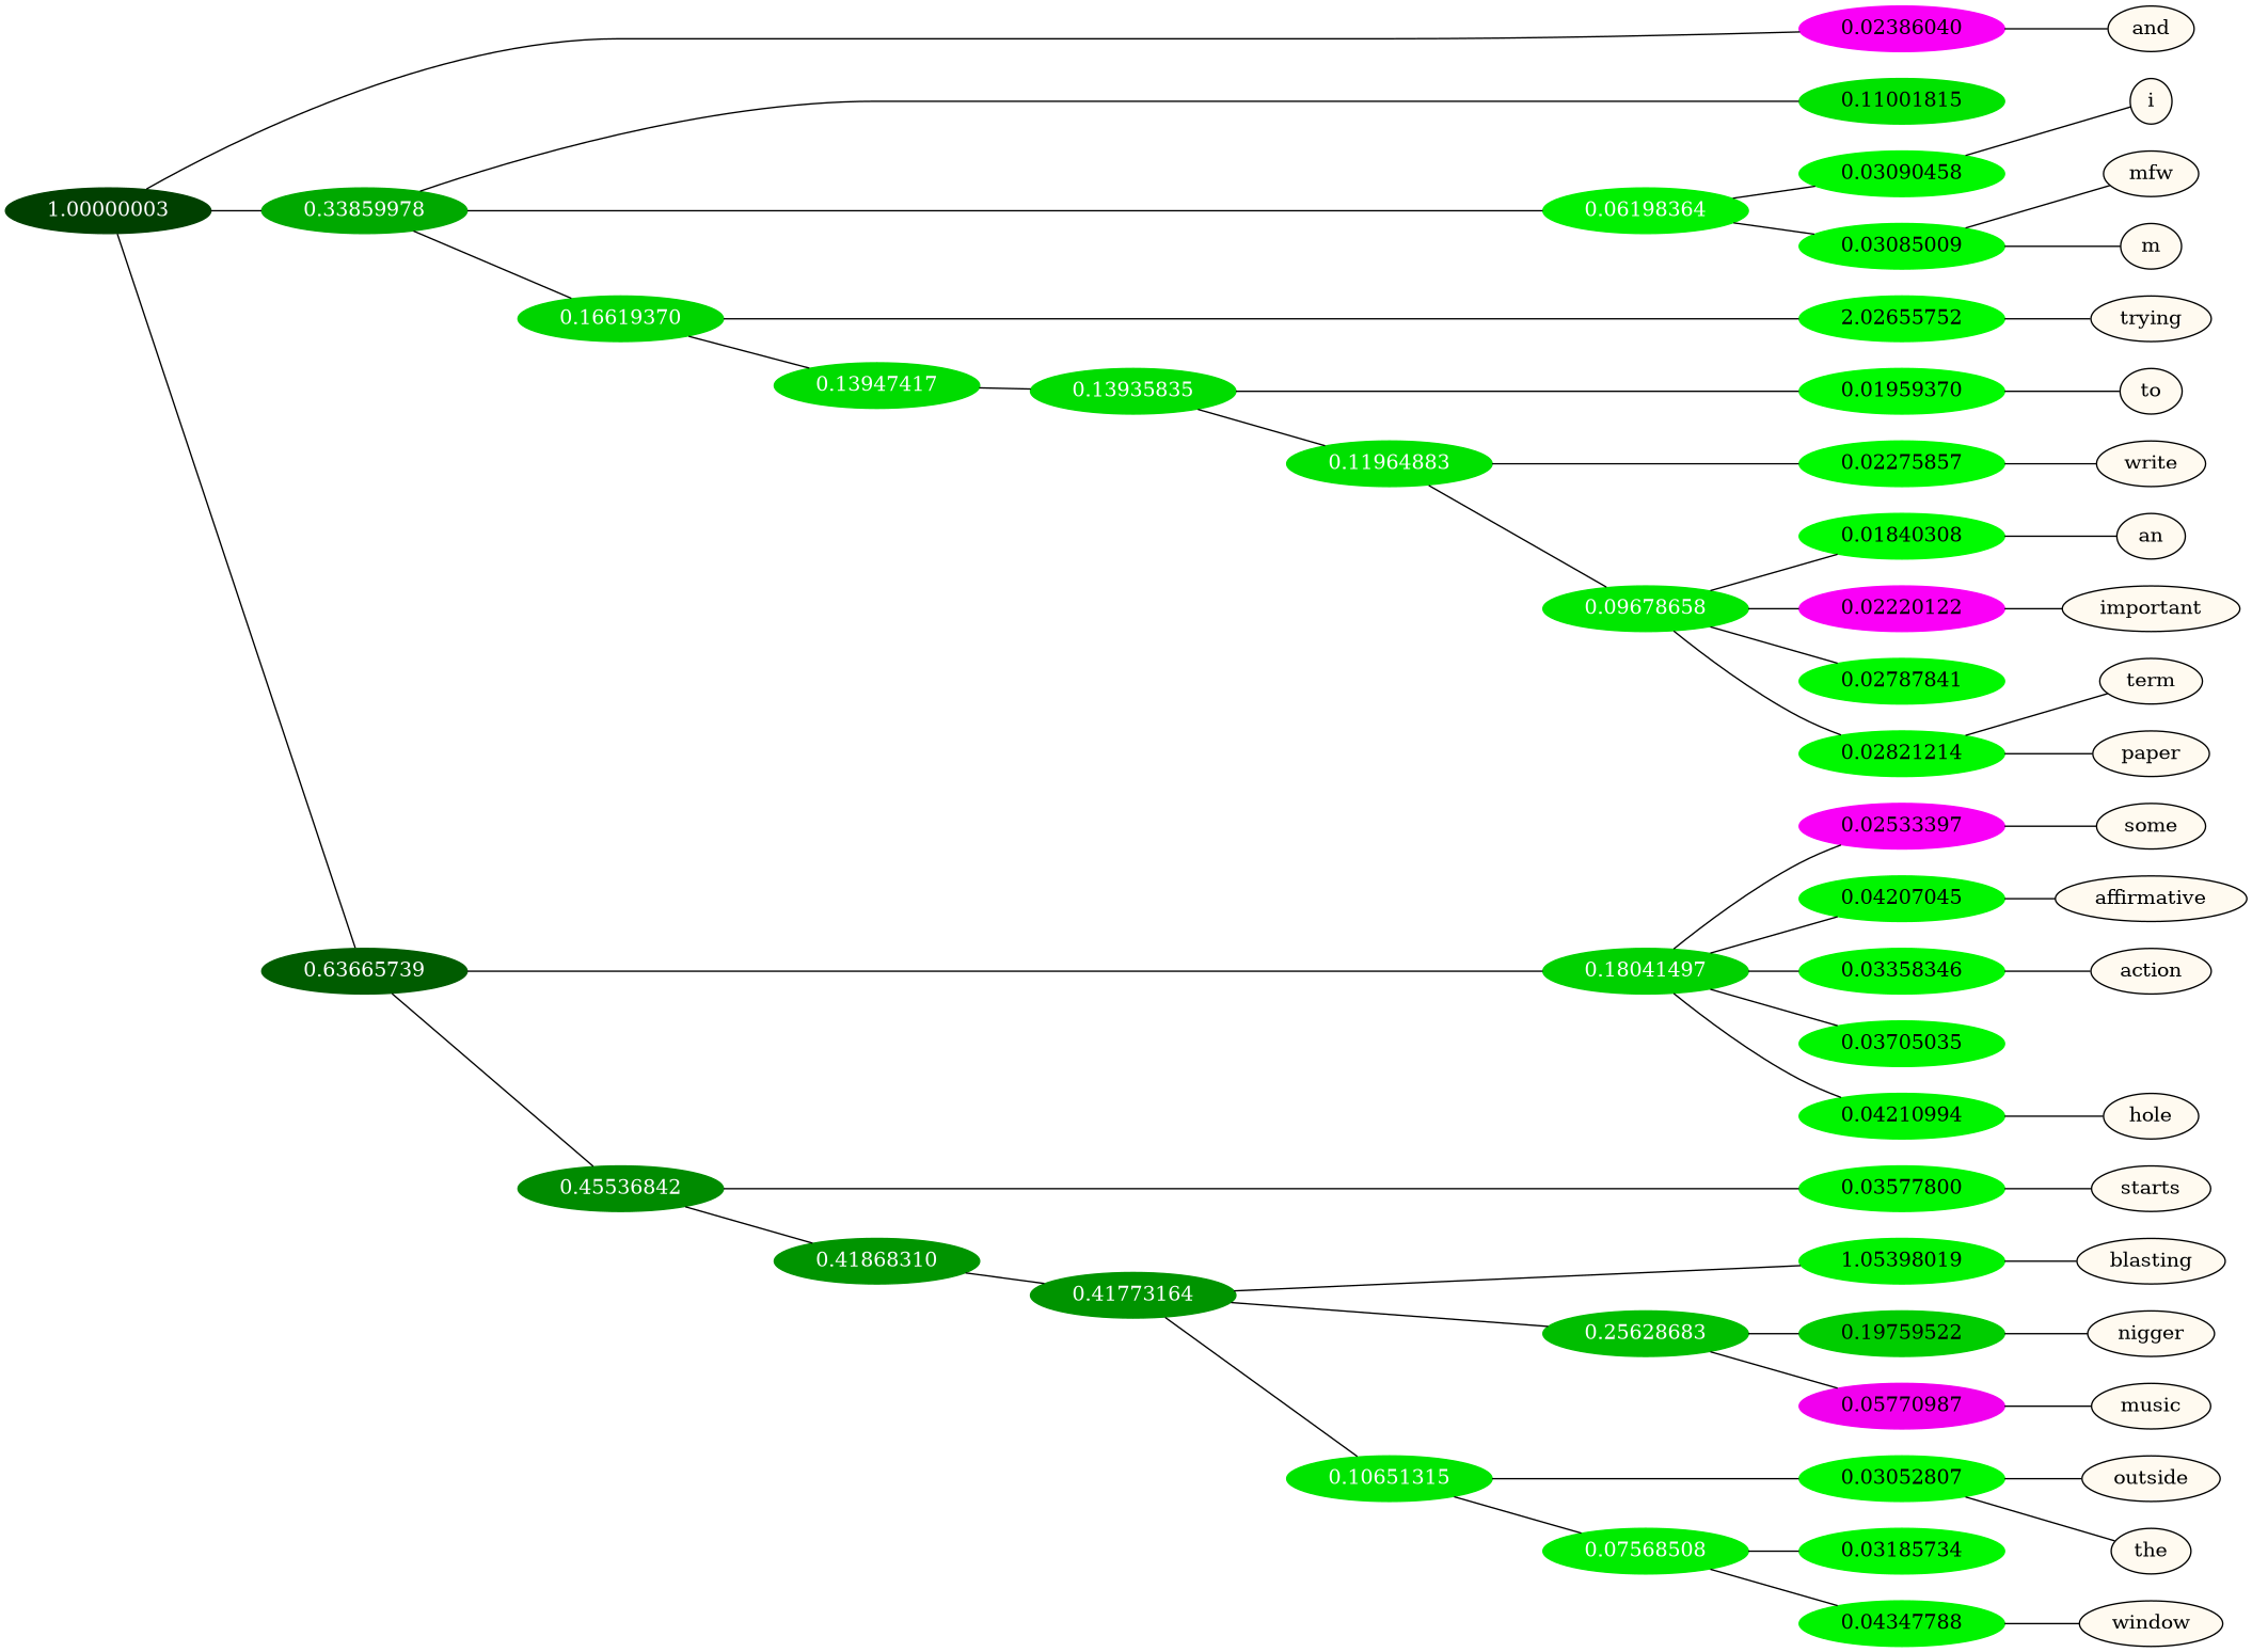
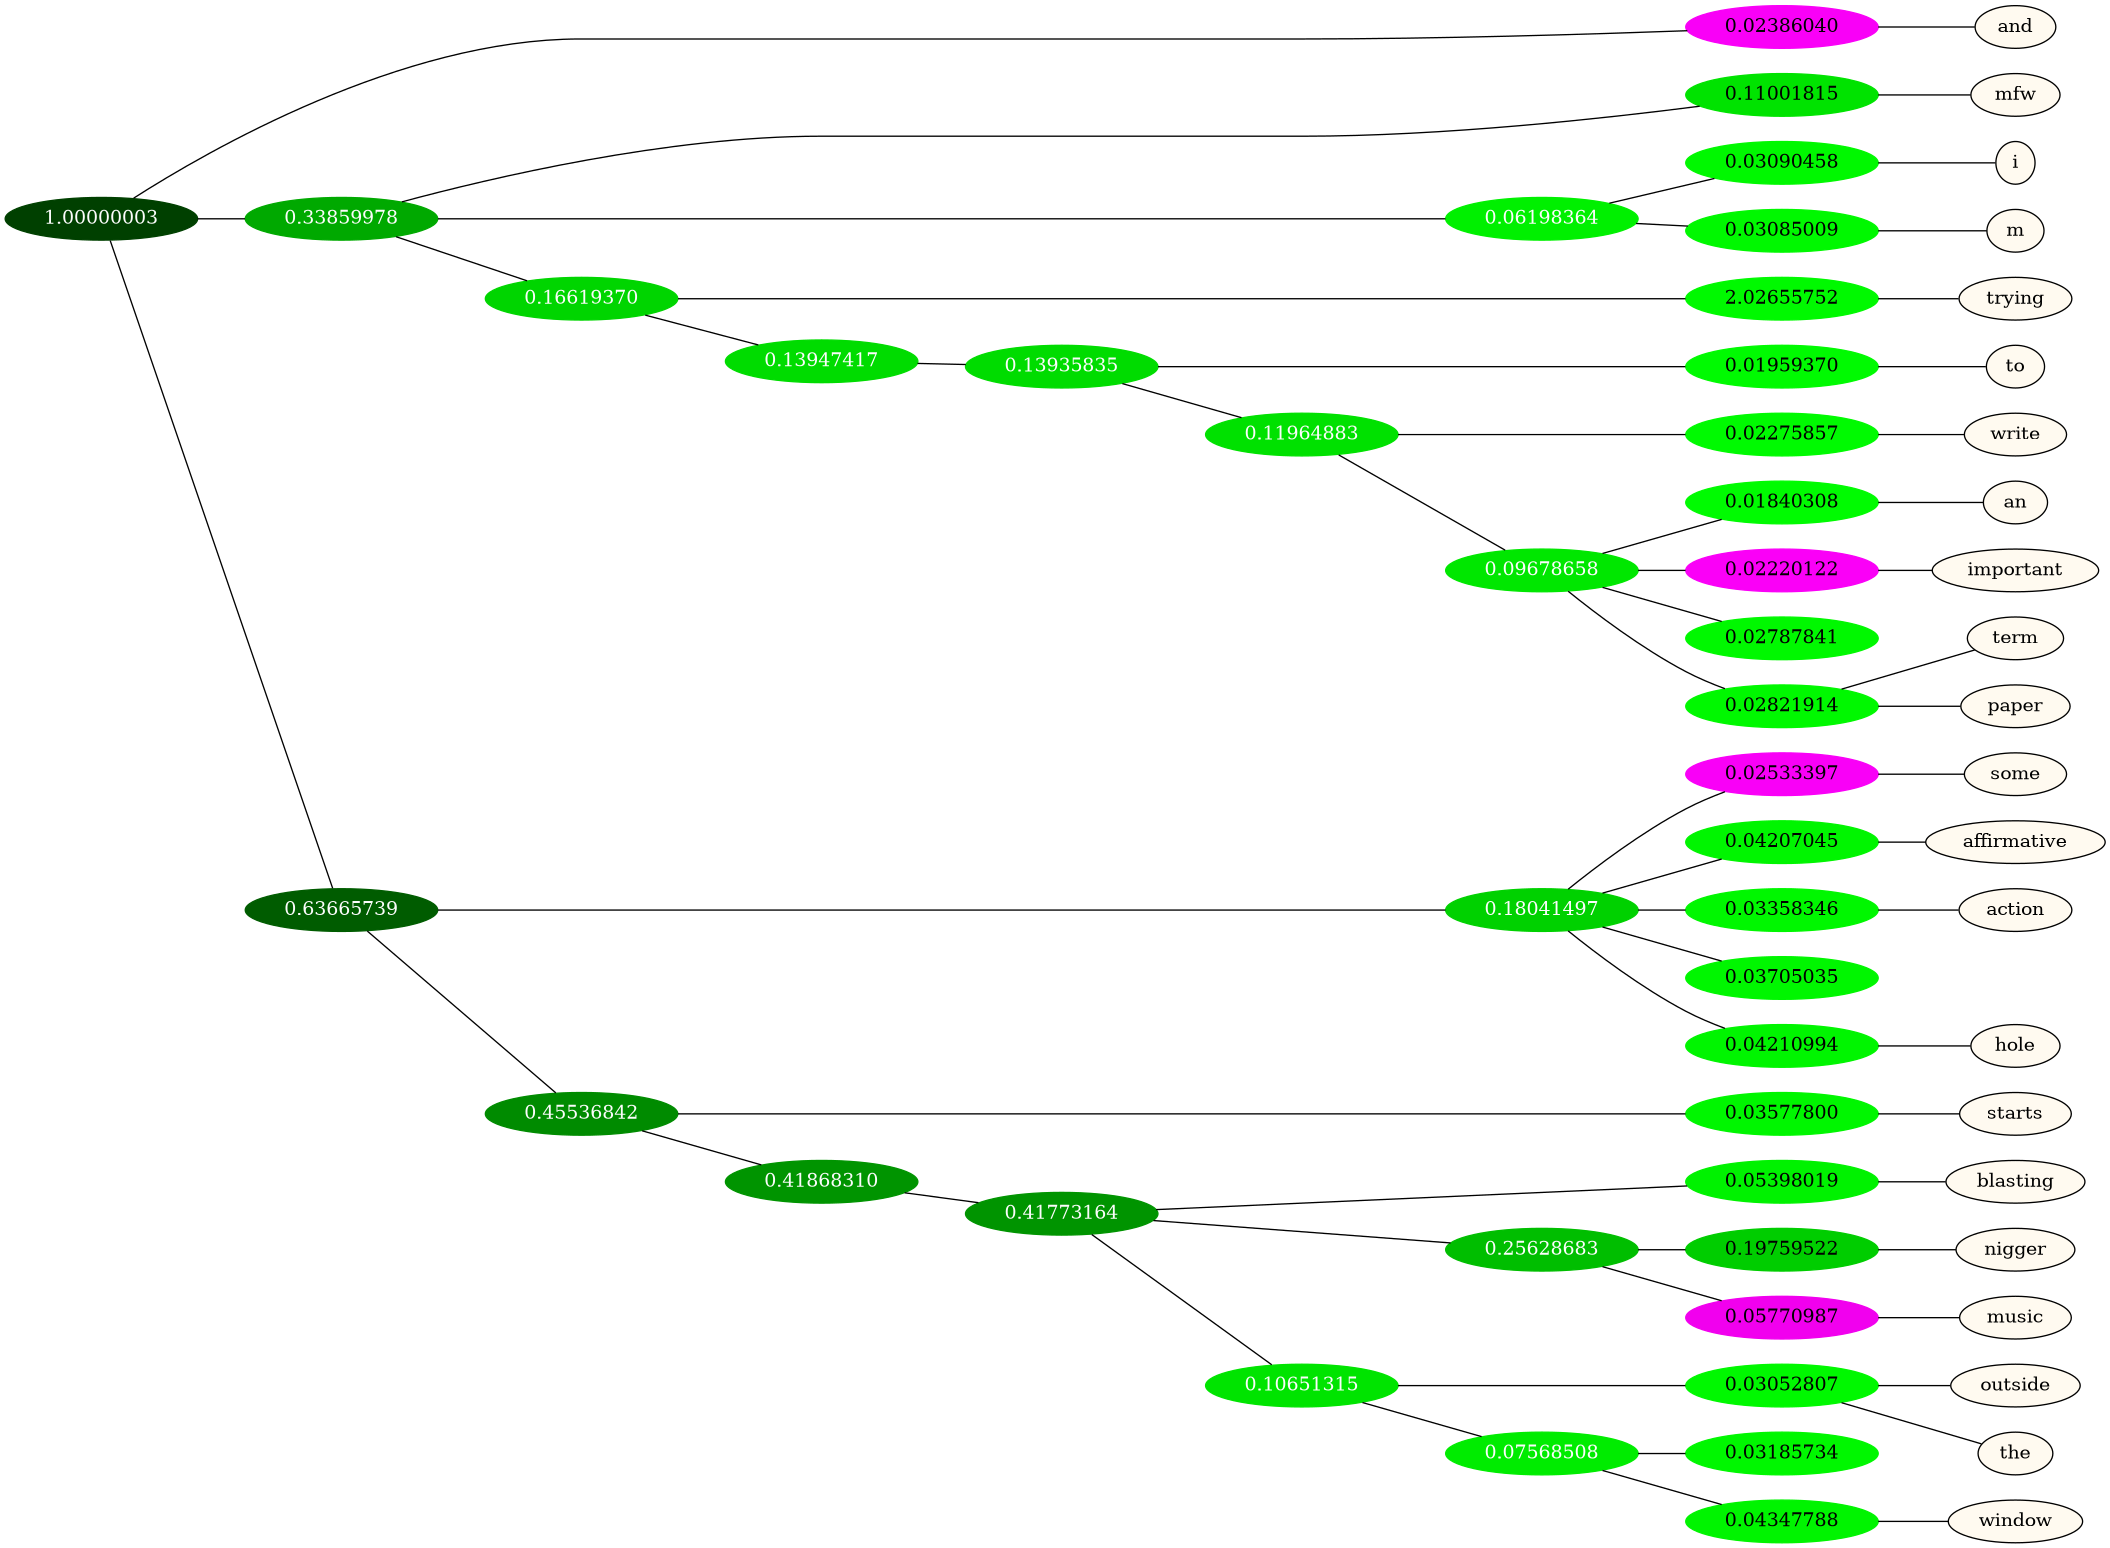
  graph {
    rankdir=LR
    node [color=black format=png nodesep=0.001 ordering=out overlap_scaling=0.01 ranksep=0.001 style=filled fontcolor=black]
    n1 [fillcolor=floralwhite height=0.15 label=mfw style="filled,solid" width=0.15 fontcolor=""]
    n2 [fillcolor=floralwhite height=0.15 label=i style="filled,solid" width=0.15 fontcolor=""]
    n3 [fillcolor=floralwhite height=0.15 label=m style="filled,solid" width=0.15 fontcolor=""]
    n4 [fillcolor=floralwhite height=0.15 label=trying style="filled,solid" width=0.15 fontcolor=""]
    n5 [fillcolor=floralwhite height=0.15 label=to style="filled,solid" width=0.15 fontcolor=""]
    n6 [fillcolor=floralwhite height=0.15 label=write style="filled,solid" width=0.15 fontcolor=""]
    n7 [fillcolor=floralwhite height=0.15 label=an style="filled,solid" width=0.15 fontcolor=""]
    n8 [fillcolor=floralwhite height=0.15 label=important style="filled,solid" width=0.15 fontcolor=""]
    n9 [fillcolor=floralwhite height=0.15 label=term style="filled,solid" width=0.15 fontcolor=""]
    n10 [fillcolor=floralwhite height=0.15 label=paper style="filled,solid" width=0.15 fontcolor=""]
    n11 [fillcolor=floralwhite height=0.15 label=and style="filled,solid" width=0.15 fontcolor=""]
    n12 [fillcolor=floralwhite height=0.15 label=some style="filled,solid" width=0.15 fontcolor=""]
    n13 [fillcolor=floralwhite height=0.15 label=affirmative style="filled,solid" width=0.15 fontcolor=""]
    n14 [fillcolor=floralwhite height=0.15 label=action style="filled,solid" width=0.15 fontcolor=""]
    n15 [fillcolor=floralwhite height=0.15 label=hole style="filled,solid" width=0.15 fontcolor=""]
    n16 [fillcolor=floralwhite height=0.15 label=starts style="filled,solid" width=0.15 fontcolor=""]
    n17 [fillcolor=floralwhite height=0.15 label=blasting style="filled,solid" width=0.15 fontcolor=""]
    n18 [fillcolor=floralwhite height=0.15 label=nigger style="filled,solid" width=0.15 fontcolor=""]
    n19 [fillcolor=floralwhite height=0.15 label=music style="filled,solid" width=0.15 fontcolor=""]
    n20 [fillcolor=floralwhite height=0.15 label=outside style="filled,solid" width=0.15 fontcolor=""]
    n21 [fillcolor=floralwhite height=0.15 label=the style="filled,solid" width=0.15 fontcolor=""]
    n22 [fillcolor=floralwhite height=0.15 label=window style="filled,solid" width=0.15 fontcolor=""]
    n23 [color="0.334 1.000 0.890" height=0.15 label=0.11001815 width=0.15]
    n24 [color="0.334 1.000 0.969" height=0.15 label=0.03090458 width=0.15]
    n25 [color="0.334 1.000 0.969" height=0.15 label=0.03085009 width=0.15]
    n26 [color="0.334 1.000 0.973" height=0.15 label=2.02655752 width=0.15]
    n27 [color="0.334 1.000 0.980" height=0.15 label=0.01959370 width=0.15]
    n28 [color="0.334 1.000 0.977" height=0.15 label=0.02275857 width=0.15]
    n29 [color="0.334 1.000 0.982" height=0.15 label=0.01840308 width=0.15]
    n30 [color="0.835 1.000 0.978" height=0.15 label=0.02220122 width=0.15]
    n31 [color="0.334 1.000 0.972" height=0.15 label=0.02787841 width=0.15]
-   n32 [color="0.334 1.000 0.972" height=0.15 label=0.02821214 width=0.15]
+   n32 [color="0.334 1.000 0.972" height=0.15 label=0.02821914 width=0.15]
    n33 [color="0.835 1.000 0.976" height=0.15 label=0.02386040 width=0.15]
    n34 [color="0.835 1.000 0.975" height=0.15 label=0.02533397 width=0.15]
    n35 [color="0.334 1.000 0.958" height=0.15 label=0.04207045 width=0.15]
    n36 [color="0.334 1.000 0.966" height=0.15 label=0.03358346 width=0.15]
    n37 [color="0.334 1.000 0.963" height=0.15 label=0.03705035 width=0.15]
    n38 [color="0.334 1.000 0.958" height=0.15 label=0.04210994 width=0.15]
    n39 [color="0.334 1.000 0.964" height=0.15 label=0.03577800 width=0.15]
-   n40 [color="0.334 1.000 0.946" height=0.15 label=1.05398019 width=0.15]
+   n40 [color="0.334 1.000 0.946" height=0.15 label=0.05398019 width=0.15]
    n41 [color="0.334 1.000 0.802" height=0.15 label=0.19759522 width=0.15]
    n42 [color="0.835 1.000 0.942" height=0.15 label=0.05770987 width=0.15]
    n43 [color="0.334 1.000 0.969" height=0.15 label=0.03052807 width=0.15]
    n44 [color="0.334 1.000 0.968" height=0.15 label=0.03185734 width=0.15]
    n45 [color="0.334 1.000 0.957" height=0.15 label=0.04347788 width=0.15]
    n46 [color="0.334 1.000 0.250" fontcolor=grey99 height=0.15 label=1.00000003 width=0.15]
    n47 [color="0.334 1.000 0.661" fontcolor=grey99 height=0.15 label=0.33859978 width=0.15]
    n48 [color="0.334 1.000 0.363" fontcolor=grey99 height=0.15 label=0.63665739 width=0.15]
    n49 [color="0.334 1.000 0.938" fontcolor=grey99 height=0.15 label=0.06198364 width=0.15]
    n50 [color="0.334 1.000 0.834" fontcolor=grey99 height=0.15 label=0.16619370 width=0.15]
    n51 [color="0.334 1.000 0.820" fontcolor=grey99 height=0.15 label=0.18041497 width=0.15]
    n52 [color="0.334 1.000 0.545" fontcolor=grey99 height=0.15 label=0.45536842 width=0.15]
    n53 [color="0.334 1.000 0.861" fontcolor=grey99 height=0.15 label=0.13947417 width=0.15]
    n54 [color="0.334 1.000 0.581" fontcolor=grey99 height=0.15 label=0.41868310 width=0.15]
    n55 [color="0.334 1.000 0.861" fontcolor=grey99 height=0.15 label=0.13935835 width=0.15]
    n56 [color="0.334 1.000 0.582" fontcolor=grey99 height=0.15 label=0.41773164 width=0.15]
    n57 [color="0.334 1.000 0.880" fontcolor=grey99 height=0.15 label=0.11964883 width=0.15]
    n58 [color="0.334 1.000 0.744" fontcolor=grey99 height=0.15 label=0.25628683 width=0.15]
    n59 [color="0.334 1.000 0.893" fontcolor=grey99 height=0.15 label=0.10651315 width=0.15]
    n60 [color="0.334 1.000 0.903" fontcolor=grey99 height=0.15 label=0.09678658 width=0.15]
    n61 [color="0.334 1.000 0.924" fontcolor=grey99 height=0.15 label=0.07568508 width=0.15]
    subgraph sub_1 {
      rank=same
      n1
      n2
      n3
      n4
      n5
      n6
      n7
      n8
      n9
      n10
      n11
      n12
      n13
      n14
      n15
      n16
      n17
      n18
      n19
      n20
      n21
      n22
    }
    subgraph sub_2 {
      rank=same
      n23
      n24
      n25
      n26
      n27
      n28
      n29
      n30
      n31
      n32
      n33
      n34
      n35
      n36
      n37
      n38
      n39
      n40
      n41
      n42
      n43
      n44
      n45
    }
-   n25 -- n1
+   n23 -- n1
    n24 -- n2
    n25 -- n3
    n26 -- n4
    n27 -- n5
    n28 -- n6
    n29 -- n7
    n30 -- n8
    n32 -- n9
    n32 -- n10
    n33 -- n11
    n34 -- n12
    n35 -- n13
    n36 -- n14
    n38 -- n15
    n39 -- n16
    n40 -- n17
    n41 -- n18
    n42 -- n19
    n43 -- n20
    n43 -- n21
    n45 -- n22
    n46 -- n33
    n46 -- n47
    n46 -- n48
    n47 -- n23
    n47 -- n49
    n47 -- n50
    n48 -- n51
    n48 -- n52
    n49 -- n24
    n49 -- n25
    n50 -- n26
    n50 -- n53
    n51 -- n34
    n51 -- n35
    n51 -- n36
    n51 -- n37
    n51 -- n38
    n52 -- n39
    n52 -- n54
    n53 -- n55
    n54 -- n56
    n55 -- n27
    n55 -- n57
    n56 -- n40
    n56 -- n58
    n56 -- n59
    n57 -- n28
    n57 -- n60
    n58 -- n41
    n58 -- n42
    n59 -- n43
    n59 -- n61
    n60 -- n29
    n60 -- n30
    n60 -- n31
    n60 -- n32
    n61 -- n44
    n61 -- n45
  }
